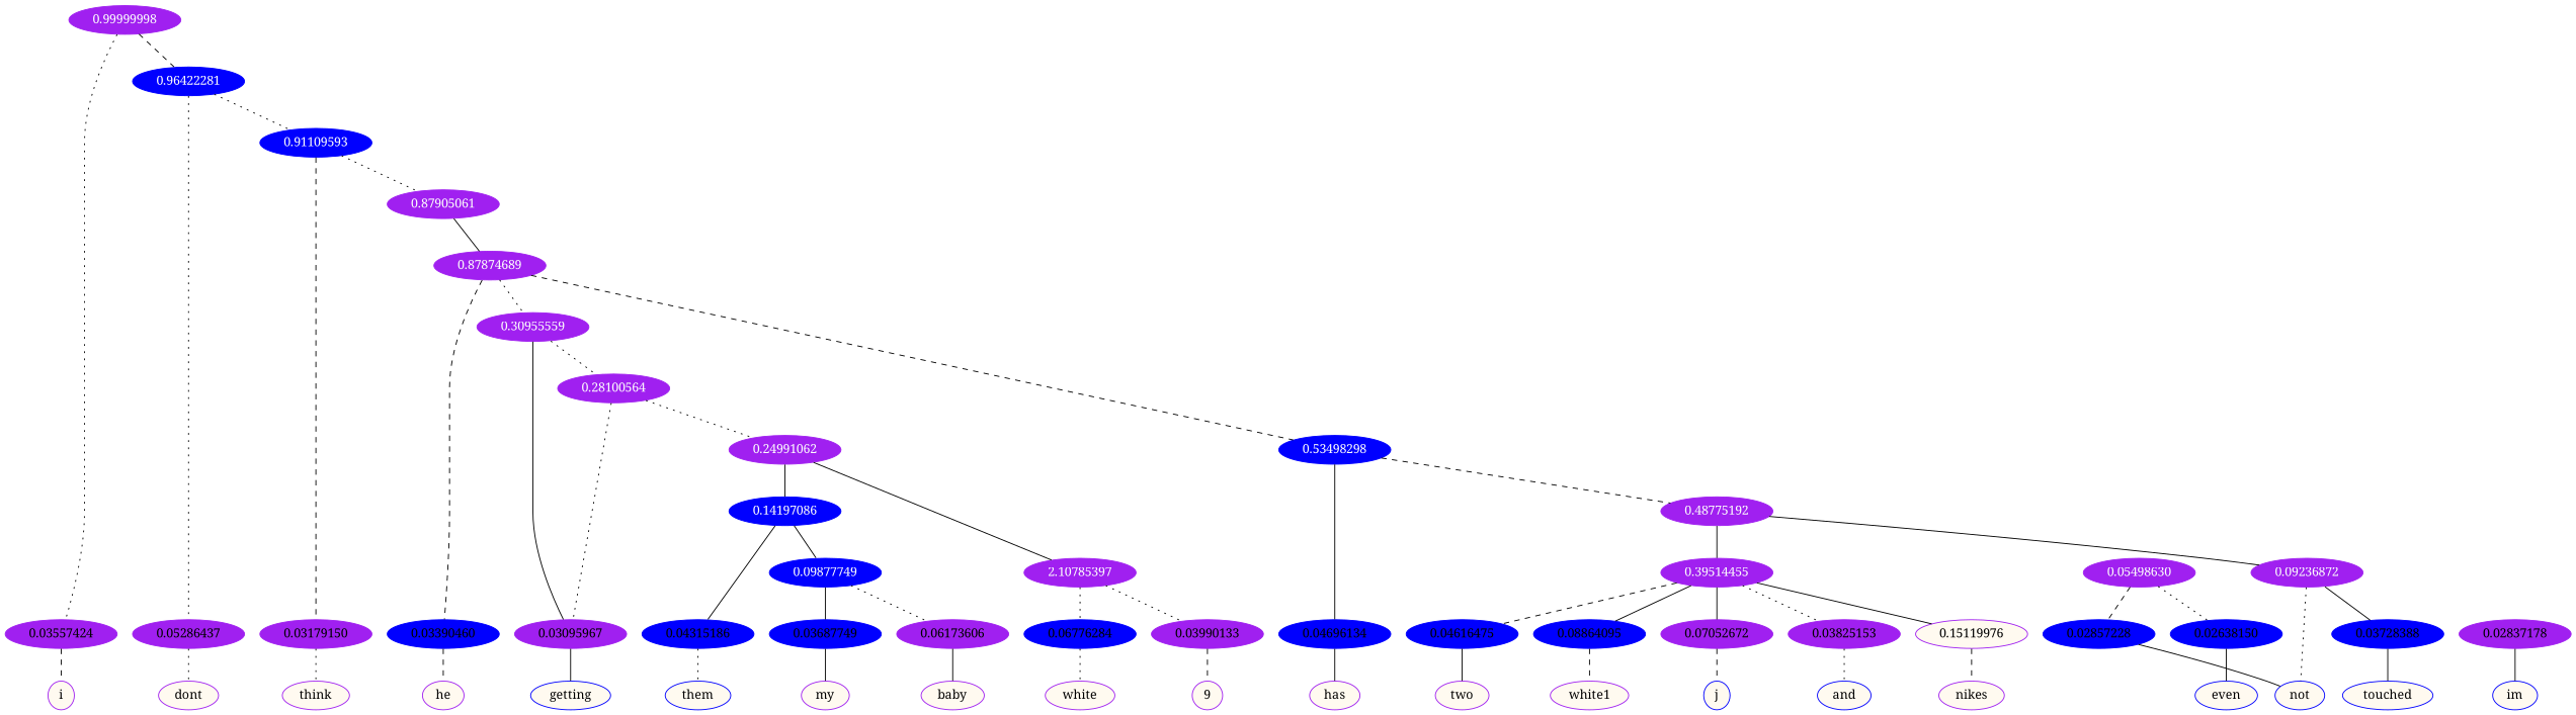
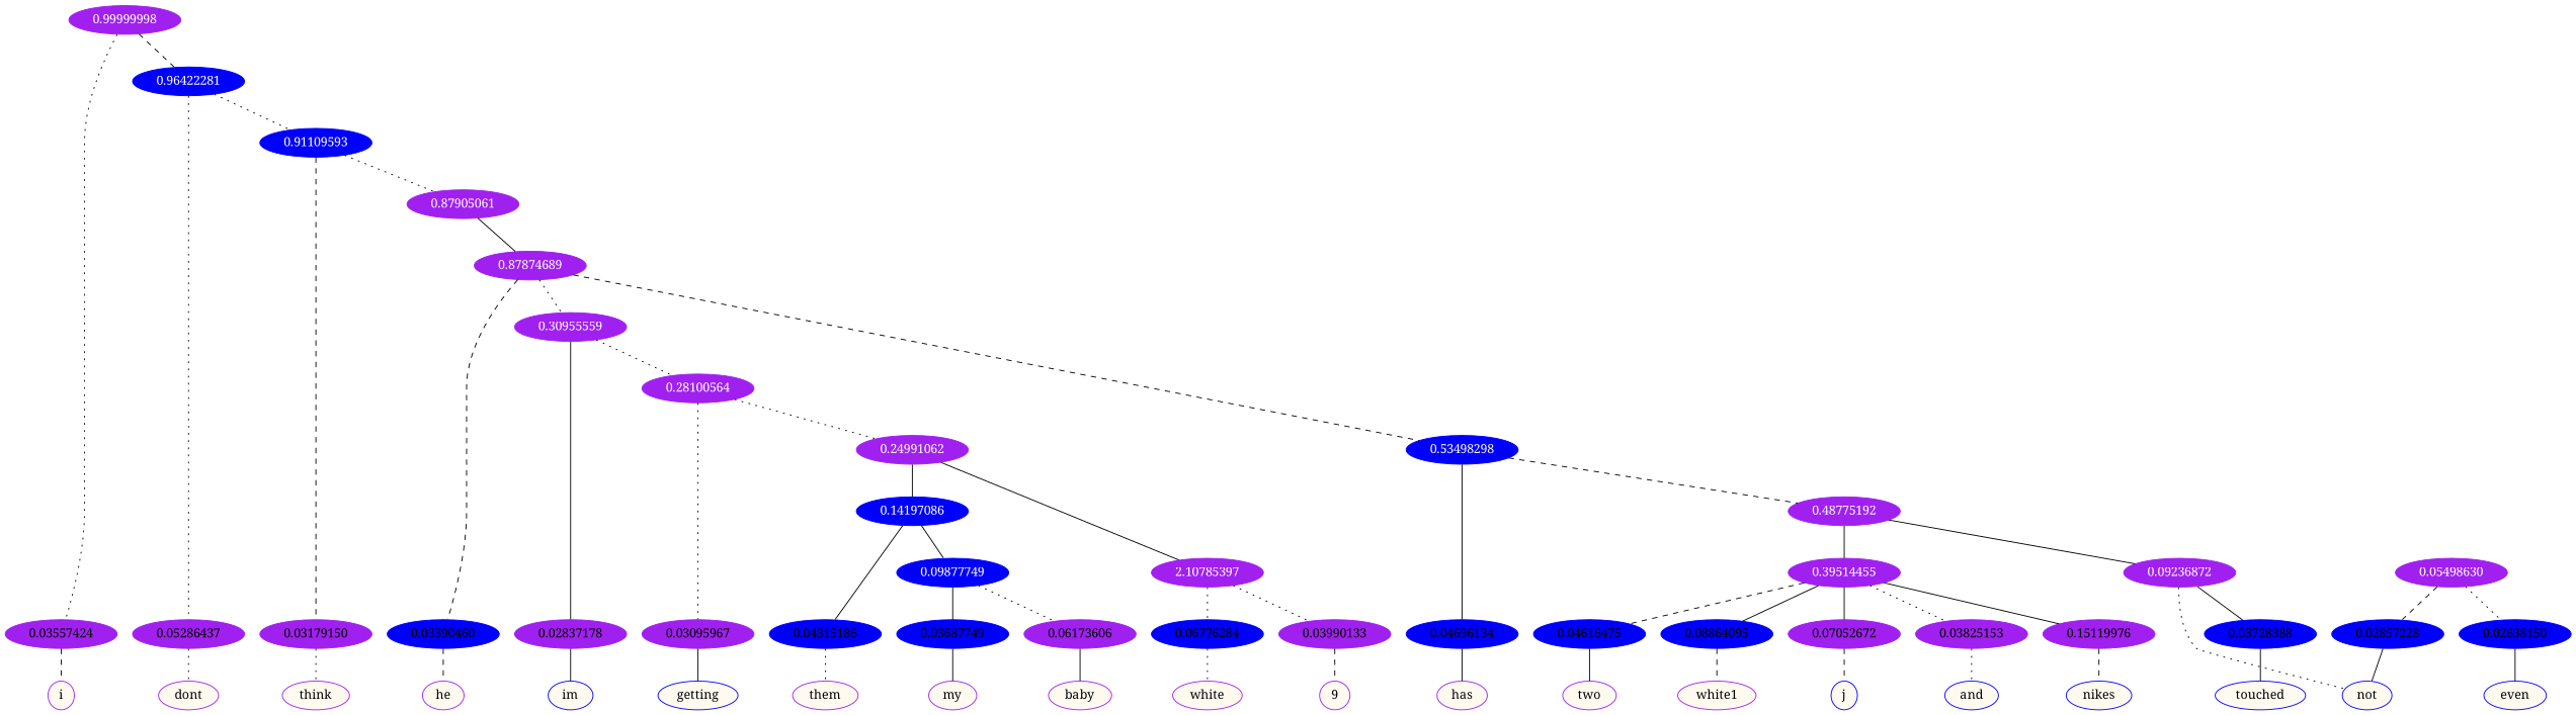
  graph {
    fontname="Noto Serif"
    node [color=purple fontname="Noto Serif" format=png nodesep=0.001 ordering=out overlap_scaling=0.01 ranksep=0.001 style=filled]
    edge [fontname="Noto Serif" style=solid]
    n1 [fillcolor=floralwhite height=0.15 label=i style="filled,solid" width=0.15]
    n2 [fillcolor=floralwhite height=0.15 label=dont style="filled,solid" width=0.15]
    n3 [fillcolor=floralwhite height=0.15 label=think style="filled,solid" width=0.15]
    n4 [color=blue fillcolor=floralwhite height=0.15 label=im style="filled,solid" width=0.15]
    n5 [color=blue fillcolor=floralwhite height=0.15 label=getting style="filled,solid" width=0.15]
    n6 [fillcolor=floralwhite height=0.15 label=my style="filled,solid" width=0.15]
    n7 [fillcolor=floralwhite height=0.15 label=baby style="filled,solid" width=0.15]
-   n8 [color=blue fillcolor=floralwhite height=0.15 label=them style="filled,solid" width=0.15]
+   n8 [fillcolor=floralwhite height=0.15 label=them style="filled,solid" width=0.15]
    n9 [fillcolor=floralwhite height=0.15 label=white style="filled,solid" width=0.15]
    n10 [fillcolor=floralwhite height=0.15 label=9 style="filled,solid" width=0.15]
    n11 [fillcolor=floralwhite height=0.15 label=he style="filled,solid" width=0.15]
    n12 [fillcolor=floralwhite height=0.15 label=has style="filled,solid" width=0.15]
    n13 [fillcolor=floralwhite height=0.15 label=two style="filled,solid" width=0.15]
    n14 [fillcolor=floralwhite height=0.15 label=white1 style="filled,solid" width=0.15]
    n15 [color=blue fillcolor=floralwhite height=0.15 label=j style="filled,solid" width=0.15]
    n16 [color=blue fillcolor=floralwhite height=0.15 label=and style="filled,solid" width=0.15]
-   n17 [fillcolor=floralwhite height=0.15 label=nikes style="filled,solid" width=0.15]
+   n17 [color=blue fillcolor=floralwhite height=0.15 label=nikes style="filled,solid" width=0.15]
    n18 [color=blue fillcolor=floralwhite height=0.15 label=not style="filled,solid" width=0.15]
    n19 [color=blue fillcolor=floralwhite height=0.15 label=even style="filled,solid" width=0.15]
    n20 [color=blue fillcolor=floralwhite height=0.15 label=touched style="filled,solid" width=0.15]
    n21 [fontcolor=black height=0.15 label=0.03557424 width=0.15]
    n22 [fontcolor=black height=0.15 label=0.05286437 width=0.15]
    n23 [fontcolor=black height=0.15 label=0.03179150 width=0.15]
    n24 [fontcolor=black height=0.15 label=0.02837178 width=0.15]
    n25 [fontcolor=black height=0.15 label=0.03095967 width=0.15]
    n26 [color=blue fontcolor=black height=0.15 label=0.03687749 width=0.15]
    n27 [fontcolor=black height=0.15 label=0.06173606 width=0.15]
    n28 [color=blue fontcolor=black height=0.15 label=0.04315186 width=0.15]
    n29 [color=blue fontcolor=black height=0.15 label=0.06776284 width=0.15]
    n30 [fontcolor=black height=0.15 label=0.03990133 width=0.15]
    n31 [color=blue fontcolor=black height=0.15 label=0.03390460 width=0.15]
    n32 [color=blue fontcolor=black height=0.15 label=0.04696134 width=0.15]
    n33 [color=blue fontcolor=black height=0.15 label=0.04616475 width=0.15]
    n34 [color=blue fontcolor=black height=0.15 label=0.08864095 width=0.15]
    n35 [fontcolor=black height=0.15 label=0.07052672 width=0.15]
    n36 [fontcolor=black height=0.15 label=0.03825153 width=0.15]
-   n37 [fontcolor=black height=0.15 label=0.15119976 width=0.15 fillcolor=floralwhite]
+   n37 [fontcolor=black height=0.15 label=0.15119976 width=0.15]
    n38 [color=blue fontcolor=black height=0.15 label=0.02857228 width=0.15]
    n39 [color=blue fontcolor=black height=0.15 label=0.02638150 width=0.15]
    n40 [color=blue fontcolor=black height=0.15 label=0.03728388 width=0.15]
    n41 [fontcolor=grey99 height=0.15 label=0.99999998 width=0.15]
    n42 [color=blue fontcolor=grey99 height=0.15 label=0.96422281 width=0.15]
    n43 [color=blue fontcolor=grey99 height=0.15 label=0.91109593 width=0.15]
    n44 [fontcolor=grey99 height=0.15 label=0.87905061 width=0.15]
    n45 [fontcolor=grey99 height=0.15 label=0.87874689 width=0.15]
    n46 [fontcolor=grey99 height=0.15 label=0.30955559 width=0.15]
    n47 [color=blue fontcolor=grey99 height=0.15 label=0.53498298 width=0.15]
    n48 [fontcolor=grey99 height=0.15 label=0.28100564 width=0.15]
    n49 [fontcolor=grey99 height=0.15 label=0.48775192 width=0.15]
    n50 [fontcolor=grey99 height=0.15 label=0.24991062 width=0.15]
    n51 [fontcolor=grey99 height=0.15 label=0.39514455 width=0.15]
    n52 [fontcolor=grey99 height=0.15 label=0.09236872 width=0.15]
    n53 [color=blue fontcolor=grey99 height=0.15 label=0.14197086 width=0.15]
    n54 [fontcolor=grey99 height=0.15 label=2.10785397 width=0.15]
    n55 [color=blue fontcolor=grey99 height=0.15 label=0.09877749 width=0.15]
    n56 [fontcolor=grey99 height=0.15 label=0.05498630 width=0.15]
    subgraph sub_1 {
      rank=same
      n1
      n2
      n3
      n4
      n5
      n6
      n7
      n8
      n9
      n10
      n11
      n12
      n13
      n14
      n15
      n16
      n17
      n18
      n19
      n20
    }
    subgraph sub_2 {
      rank=same
      n21
      n22
      n23
      n24
      n25
      n26
      n27
      n28
      n29
      n30
      n31
      n32
      n33
      n34
      n35
      n36
      n37
      n38
      n39
      n40
    }
    n21 -- n1 [style=dashed]
    n22 -- n2 [style=dotted]
    n23 -- n3 [style=dotted]
    n24 -- n4
    n25 -- n5
    n26 -- n6
    n27 -- n7
    n28 -- n8 [style=dotted]
    n29 -- n9 [style=dotted]
    n30 -- n10 [style=dashed]
    n31 -- n11 [style=dashed]
    n32 -- n12
    n33 -- n13
    n34 -- n14 [style=dashed]
    n35 -- n15 [style=dashed]
    n36 -- n16 [style=dotted]
    n37 -- n17 [style=dashed]
    n38 -- n18
    n39 -- n19
    n40 -- n20
    n41 -- n21 [style=dotted]
    n41 -- n42 [style=dashed]
    n42 -- n22 [style=dotted]
    n42 -- n43 [style=dotted]
    n43 -- n23 [style=dashed]
    n43 -- n44 [style=dotted]
    n44 -- n45
    n45 -- n31 [style=dashed]
    n45 -- n46 [style=dotted]
    n45 -- n47 [style=dashed]
-   n46 -- n25
+   n46 -- n24
    n46 -- n48 [style=dotted]
    n47 -- n32
    n47 -- n49 [style=dashed]
    n48 -- n25 [style=dotted]
    n48 -- n50 [style=dotted]
    n49 -- n51
    n49 -- n52
    n50 -- n53
    n50 -- n54
    n51 -- n33 [style=dashed]
    n51 -- n34
    n51 -- n35
    n51 -- n36 [style=dotted]
    n51 -- n37
    n52 -- n18 [style=dotted]
    n52 -- n40
    n53 -- n28
    n53 -- n55
    n54 -- n29 [style=dotted]
    n54 -- n30 [style=dotted]
    n55 -- n26
    n55 -- n27 [style=dotted]
    n56 -- n38 [style=dashed]
    n56 -- n39 [style=dotted]
  }
